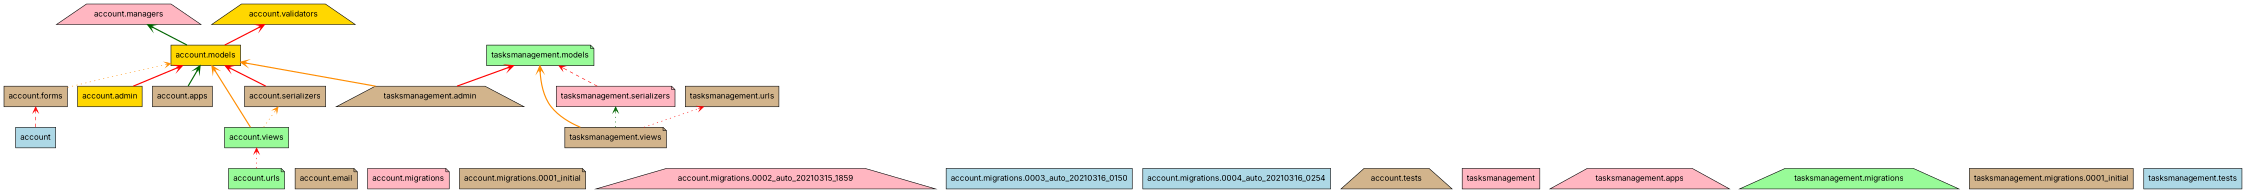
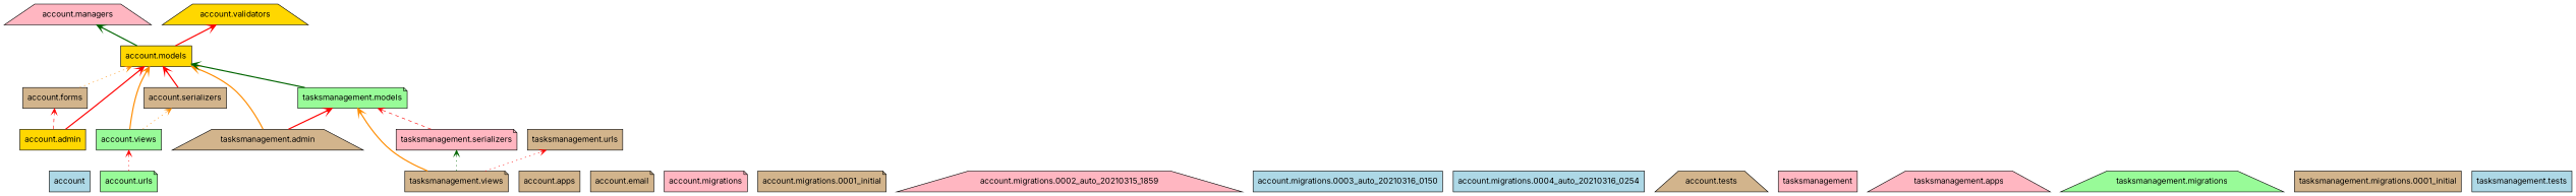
  digraph {
    fontname=Inter
    rankdir=BT
    node [fillcolor=tan fontname=Inter shape=box style=filled]
    edge [arrowhead=open arrowtail=none color=red fontname=Inter style=bold]
    n1 [fillcolor=lightblue label=account]
    n2 [fillcolor=gold label="account.admin"]
    n3 [label="account.forms"]
    n4 [fillcolor=gold label="account.models"]
    n5 [fillcolor=lightpink label="account.managers" shape=trapezium]
    n6 [fillcolor=gold label="account.validators" shape=trapezium]
    n7 [label="account.apps"]
    n8 [label="account.email" shape=note]
    n9 [fillcolor=lightpink label="account.migrations" shape=note]
    n10 [label="account.migrations.0001_initial" shape=note]
    n11 [fillcolor=lightpink label="account.migrations.0002_auto_20210315_1859" shape=trapezium]
    n12 [fillcolor=lightblue label="account.migrations.0003_auto_20210316_0150"]
    n13 [fillcolor=lightblue label="account.migrations.0004_auto_20210316_0254"]
    n14 [label="account.serializers"]
    n15 [label="account.tests" shape=trapezium]
    n16 [fillcolor=palegreen label="account.urls" shape=note]
    n17 [fillcolor=palegreen label="account.views"]
    n18 [fillcolor=lightpink label=tasksmanagement]
    n19 [label="tasksmanagement.admin" shape=trapezium]
    n20 [fillcolor=palegreen label="tasksmanagement.models" shape=note]
    n21 [fillcolor=lightpink label="tasksmanagement.apps" shape=trapezium]
    n22 [fillcolor=palegreen label="tasksmanagement.migrations" shape=trapezium]
    n23 [label="tasksmanagement.migrations.0001_initial"]
    n24 [fillcolor=lightpink label="tasksmanagement.serializers" shape=note]
    n25 [fillcolor=lightblue label="tasksmanagement.tests"]
    n26 [label="tasksmanagement.urls"]
    n27 [label="tasksmanagement.views" shape=note]
-   n1 -> n3 [style=dashed]
+   n2 -> n3 [style=dashed]
    n2 -> n4
    n3 -> n4 [color=darkorange style=dotted]
    n4 -> n5 [color=darkgreen]
    n4 -> n6
    n14 -> n4
    n16 -> n17 [style=dotted]
    n17 -> n4 [color=darkorange]
    n17 -> n14 [color=darkorange style=dotted]
    n19 -> n4 [color=darkorange]
    n19 -> n20
-   n7 -> n4 [color=darkgreen]
+   n20 -> n4 [color=darkgreen]
    n24 -> n20 [style=dashed]
    n27 -> n20 [color=darkorange]
    n27 -> n24 [color=darkgreen style=dotted]
    n27 -> n26 [style=dotted]
  }
